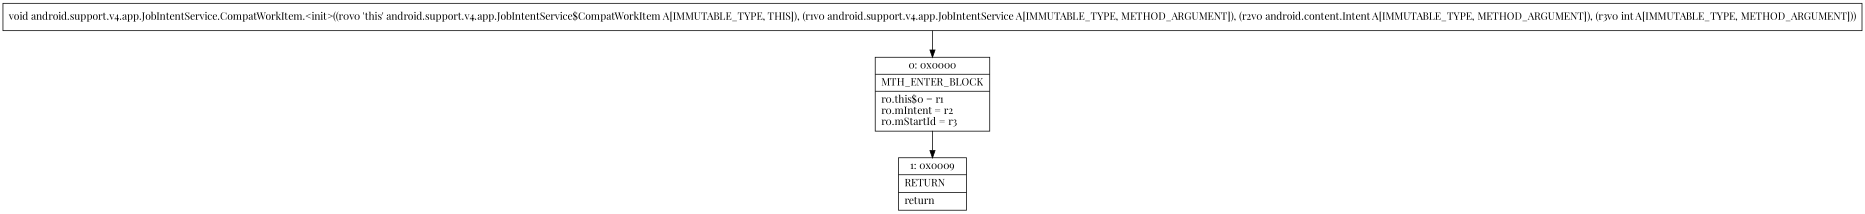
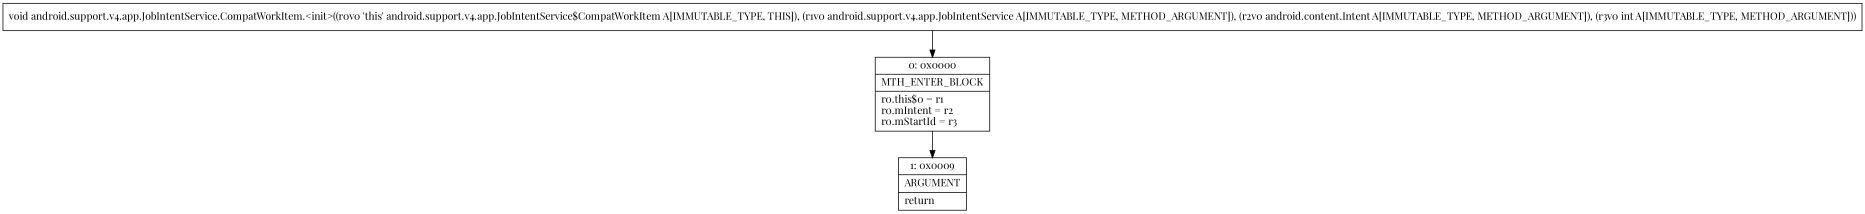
  digraph {
    fontname="Playfair Display"
    node [shape=record fontname="Playfair Display"]
    edge [fontname="Playfair Display"]
    n1 [label="{0\:\ 0x0000|MTH_ENTER_BLOCK\l|r0.this$0 = r1\lr0.mIntent = r2\lr0.mStartId = r3\l}"]
-   n2 [label="{1\:\ 0x0009|RETURN\l|return\l}"]
+   n2 [label="{1\:\ 0x0009|ARGUMENT\l|return\l}"]
    n3 [label="{void android.support.v4.app.JobIntentService.CompatWorkItem.\<init\>((r0v0 'this' android.support.v4.app.JobIntentService$CompatWorkItem A[IMMUTABLE_TYPE, THIS]), (r1v0 android.support.v4.app.JobIntentService A[IMMUTABLE_TYPE, METHOD_ARGUMENT]), (r2v0 android.content.Intent A[IMMUTABLE_TYPE, METHOD_ARGUMENT]), (r3v0 int A[IMMUTABLE_TYPE, METHOD_ARGUMENT])) }"]
    n1 -> n2
    n3 -> n1
  }
